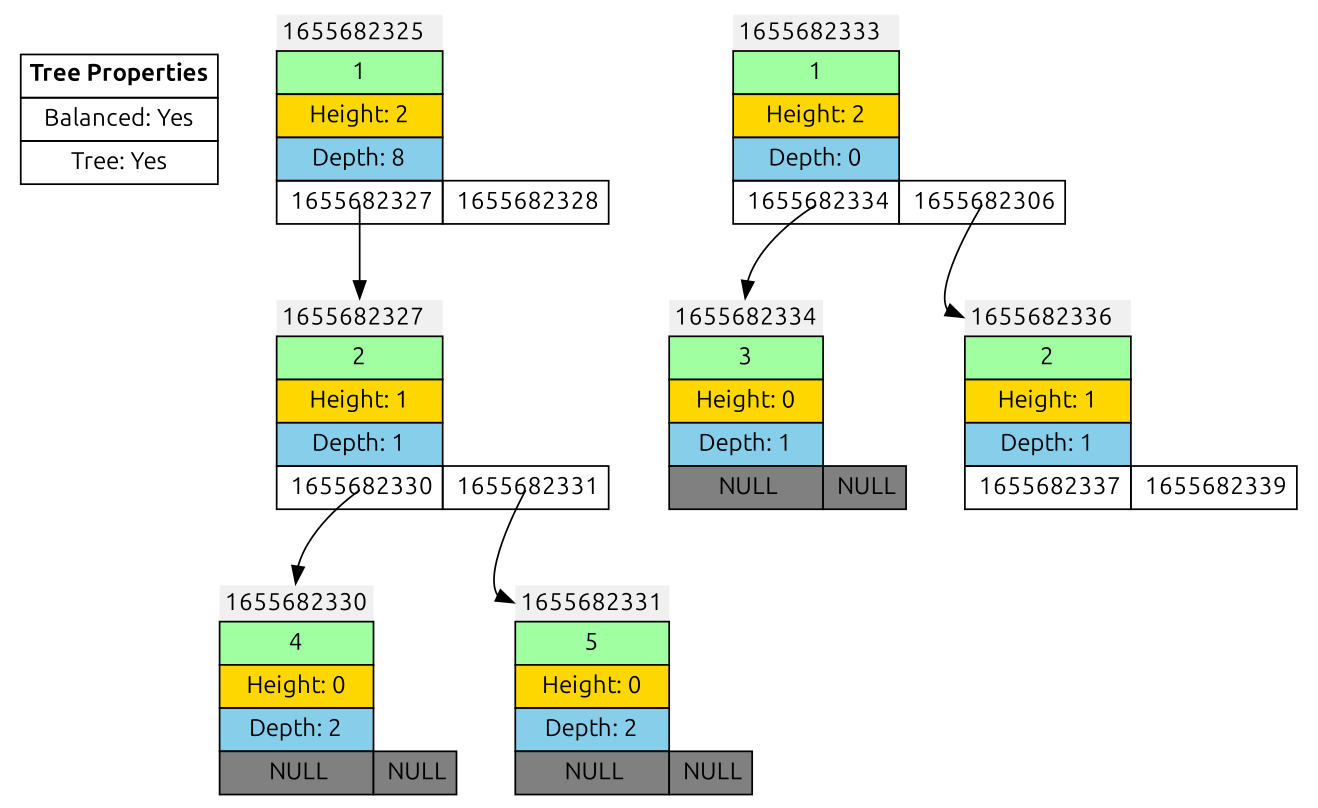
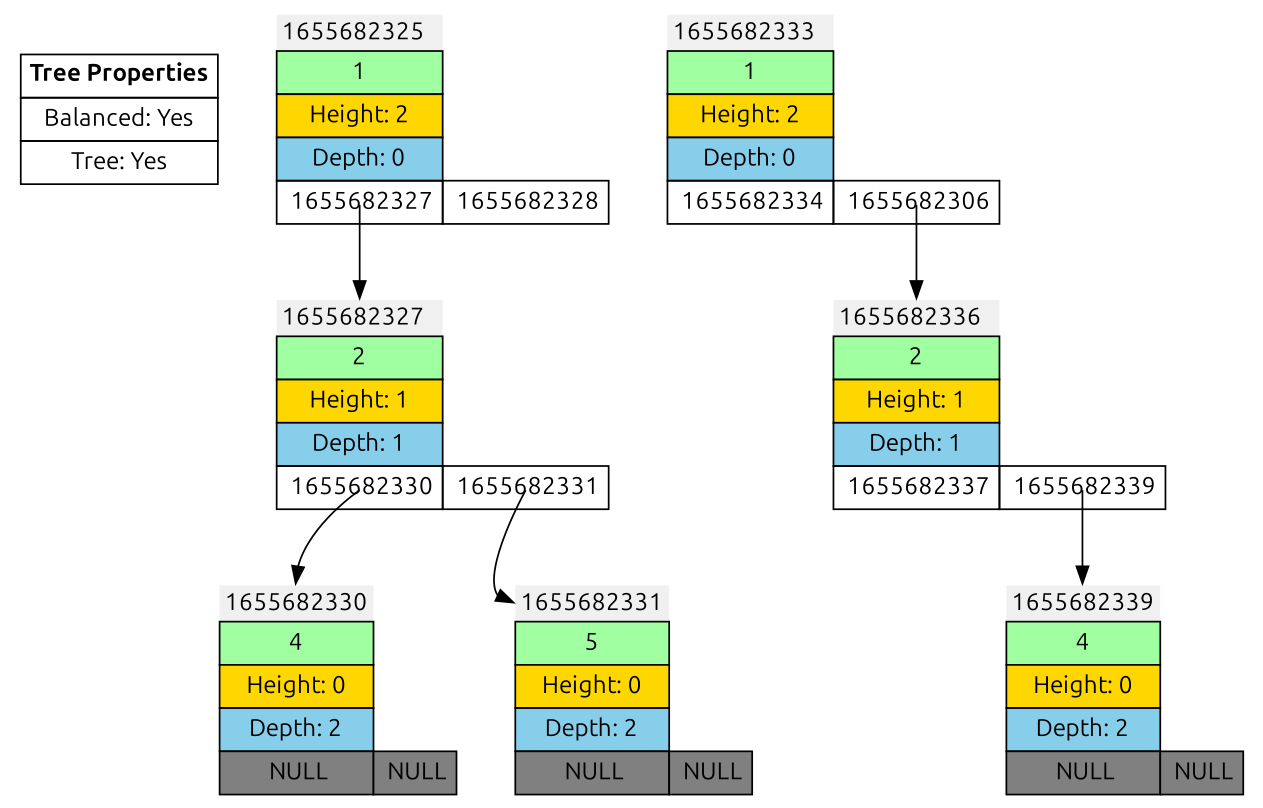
  digraph {
    fontname=Ubuntu
    rank=same
    rankdir=TB
    node [fontname=Ubuntu shape=none]
    edge [arrowtail=dot fontname=Ubuntu headport=id tailclip=false tailport="L:c"]
    n1 [label=< <TABLE BORDER="0" CELLBORDER="1" CELLSPACING="0" CELLPADDING="4"> <TR><TD><B>Tree Properties</B></TD></TR> <TR><TD>Balanced: Yes</TD></TR> <TR><TD>Tree: Yes</TD></TR> </TABLE>>]
-   n2 [label=< <TABLE BORDER="0" CELLBORDER="1" CELLSPACING="0" CELLPADDING="4" > <TR> <TD CELLPADDING="3" BORDER="0" ALIGN="LEFT" bgcolor="#f0f0f0" PORT="id">1655682325</TD> </TR> <TR><TD PORT="val" bgcolor="#a0FFa0">1</TD></TR> <TR><TD bgcolor="#FFD700">Height: 2</TD></TR> <TR><TD bgcolor="#87CEEB">Depth: 8</TD></TR> <TR> <TD PORT="L" > 1655682327</TD> <TD PORT="R" > 1655682328</TD> </TR></TABLE>>]
+   n2 [label=< <TABLE BORDER="0" CELLBORDER="1" CELLSPACING="0" CELLPADDING="4" > <TR> <TD CELLPADDING="3" BORDER="0" ALIGN="LEFT" bgcolor="#f0f0f0" PORT="id">1655682325</TD> </TR> <TR><TD PORT="val" bgcolor="#a0FFa0">1</TD></TR> <TR><TD bgcolor="#FFD700">Height: 2</TD></TR> <TR><TD bgcolor="#87CEEB">Depth: 0</TD></TR> <TR> <TD PORT="L" > 1655682327</TD> <TD PORT="R" > 1655682328</TD> </TR></TABLE>>]
    n3 [label=< <TABLE BORDER="0" CELLBORDER="1" CELLSPACING="0" CELLPADDING="4" > <TR> <TD CELLPADDING="3" BORDER="0" ALIGN="LEFT" bgcolor="#f0f0f0" PORT="id">1655682327</TD> </TR> <TR><TD PORT="val" bgcolor="#a0FFa0">2</TD></TR> <TR><TD bgcolor="#FFD700">Height: 1</TD></TR> <TR><TD bgcolor="#87CEEB">Depth: 1</TD></TR> <TR> <TD PORT="L" > 1655682330</TD> <TD PORT="R" > 1655682331</TD> </TR></TABLE>>]
    n4 [label=< <TABLE BORDER="0" CELLBORDER="1" CELLSPACING="0" CELLPADDING="4" > <TR> <TD CELLPADDING="3" BORDER="0" ALIGN="LEFT" bgcolor="#f0f0f0" PORT="id">1655682330</TD> </TR> <TR><TD PORT="val" bgcolor="#a0FFa0">4</TD></TR> <TR><TD bgcolor="#FFD700">Height: 0</TD></TR> <TR><TD bgcolor="#87CEEB">Depth: 2</TD></TR> <TR> <TD PORT="L" bgcolor="#808080"> NULL</TD> <TD PORT="R" bgcolor="#808080"> NULL</TD> </TR></TABLE>>]
    n5 [label=< <TABLE BORDER="0" CELLBORDER="1" CELLSPACING="0" CELLPADDING="4" > <TR> <TD CELLPADDING="3" BORDER="0" ALIGN="LEFT" bgcolor="#f0f0f0" PORT="id">1655682331</TD> </TR> <TR><TD PORT="val" bgcolor="#a0FFa0">5</TD></TR> <TR><TD bgcolor="#FFD700">Height: 0</TD></TR> <TR><TD bgcolor="#87CEEB">Depth: 2</TD></TR> <TR> <TD PORT="L" bgcolor="#808080"> NULL</TD> <TD PORT="R" bgcolor="#808080"> NULL</TD> </TR></TABLE>>]
    n6 [label=< <TABLE BORDER="0" CELLBORDER="1" CELLSPACING="0" CELLPADDING="4" > <TR> <TD CELLPADDING="3" BORDER="0" ALIGN="LEFT" bgcolor="#f0f0f0" PORT="id">1655682333</TD> </TR> <TR><TD PORT="val" bgcolor="#a0FFa0">1</TD></TR> <TR><TD bgcolor="#FFD700">Height: 2</TD></TR> <TR><TD bgcolor="#87CEEB">Depth: 0</TD></TR> <TR> <TD PORT="L" > 1655682334</TD> <TD PORT="R" > 1655682306</TD> </TR></TABLE>>]
-   n7 [label=< <TABLE BORDER="0" CELLBORDER="1" CELLSPACING="0" CELLPADDING="4" > <TR> <TD CELLPADDING="3" BORDER="0" ALIGN="LEFT" bgcolor="#f0f0f0" PORT="id">1655682334</TD> </TR> <TR><TD PORT="val" bgcolor="#a0FFa0">3</TD></TR> <TR><TD bgcolor="#FFD700">Height: 0</TD></TR> <TR><TD bgcolor="#87CEEB">Depth: 1</TD></TR> <TR> <TD PORT="L" bgcolor="#808080"> NULL</TD> <TD PORT="R" bgcolor="#808080"> NULL</TD> </TR></TABLE>>]
    n8 [label=< <TABLE BORDER="0" CELLBORDER="1" CELLSPACING="0" CELLPADDING="4" > <TR> <TD CELLPADDING="3" BORDER="0" ALIGN="LEFT" bgcolor="#f0f0f0" PORT="id">1655682336</TD> </TR> <TR><TD PORT="val" bgcolor="#a0FFa0">2</TD></TR> <TR><TD bgcolor="#FFD700">Height: 1</TD></TR> <TR><TD bgcolor="#87CEEB">Depth: 1</TD></TR> <TR> <TD PORT="L" > 1655682337</TD> <TD PORT="R" > 1655682339</TD> </TR></TABLE>>]
+   n9 [label=< <TABLE BORDER="0" CELLBORDER="1" CELLSPACING="0" CELLPADDING="4" > <TR> <TD CELLPADDING="3" BORDER="0" ALIGN="LEFT" bgcolor="#f0f0f0" PORT="id">1655682339</TD> </TR> <TR><TD PORT="val" bgcolor="#a0FFa0">4</TD></TR> <TR><TD bgcolor="#FFD700">Height: 0</TD></TR> <TR><TD bgcolor="#87CEEB">Depth: 2</TD></TR> <TR> <TD PORT="L" bgcolor="#808080"> NULL</TD> <TD PORT="R" bgcolor="#808080"> NULL</TD> </TR></TABLE>>]
    n2 -> n3
    n3 -> n4
    n3 -> n5 [tailport="R:c"]
-   n6 -> n7
    n6 -> n8 [tailport="R:c"]
+   n8 -> n9 [tailport="R:c"]
  }
